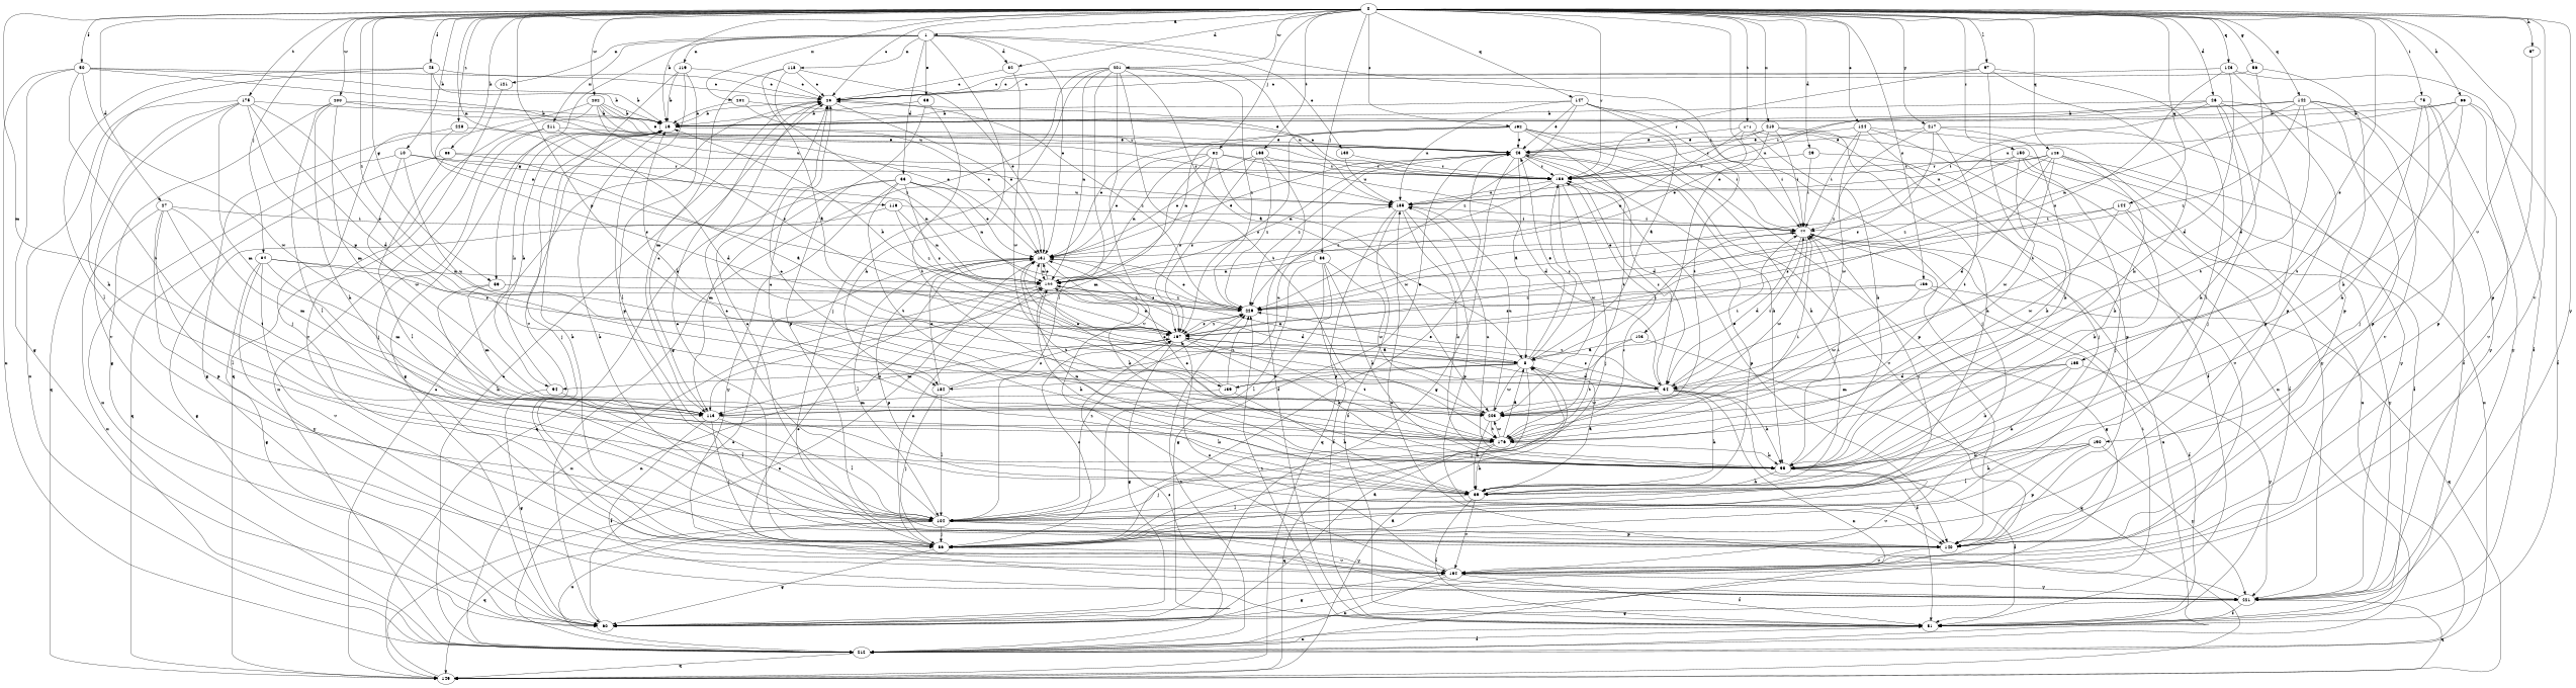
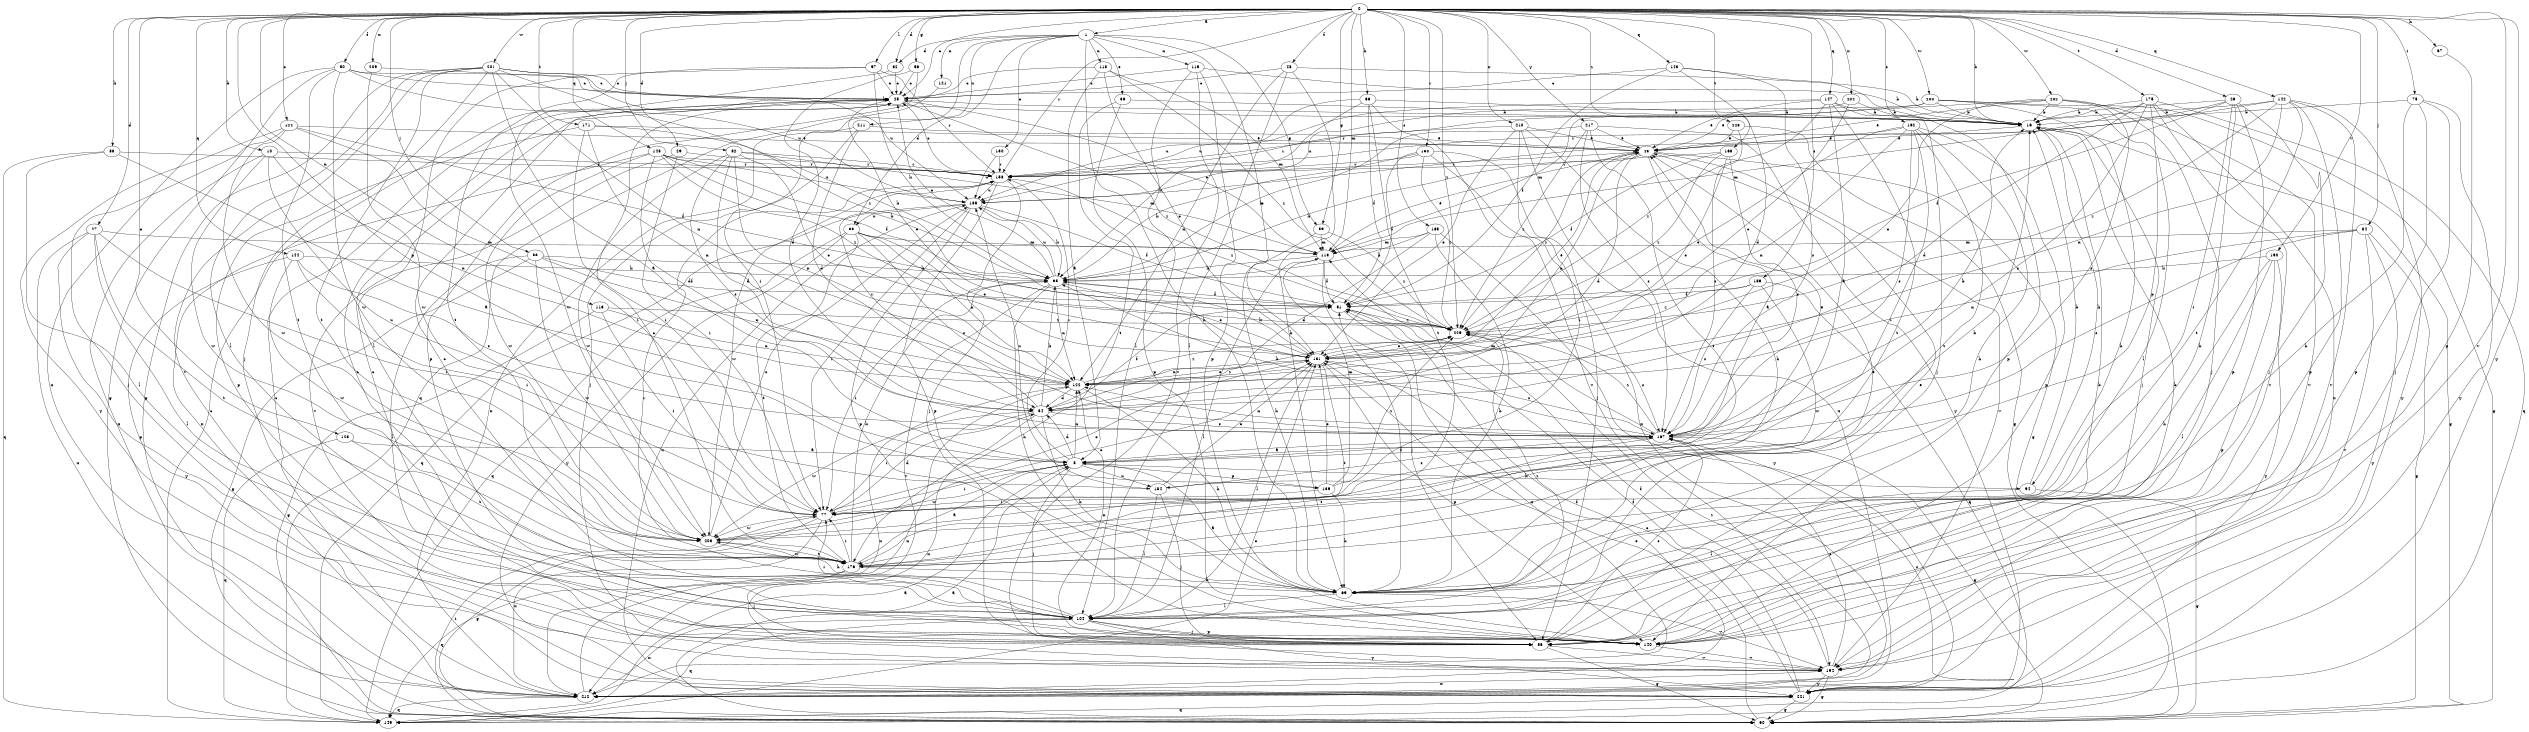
  strict digraph {
    0
    1
    10
    16
    25
    26
    27
    29
    32
    48
    50
    56
    59
    66
    67
    75
    82
    83
    84
    88
    97
    113
    116
    123
    124
    139
    142
    143
    144
    147
    148
    150
    158
    159
    162
    165
    168
    171
    175
    190
    194
    200
    201
    202
    204
+   209
    210
    217
    221
    228
    229
    33
    36
    69
    77
    118
    119
    121
    130
    131
    211
    122
    184
    203
    212
    43
    86
    94
    60
    51
    140
    185
    104
    176
    34
    95
    167
    8
    149
    0 -> 1 [label=a]
    0 -> 10 [label=b]
    0 -> 16 [label=b]
    0 -> 25 [label=c]
    0 -> 26 [label=d]
    0 -> 27 [label=d]
    0 -> 29 [label=d]
    0 -> 32 [label=d]
    0 -> 48 [label=f]
    0 -> 50 [label=f]
    0 -> 56 [label=g]
    0 -> 59 [label=g]
    0 -> 66 [label=h]
    0 -> 67 [label=h]
    0 -> 75 [label=i]
    0 -> 82 [label=j]
    0 -> 83 [label=j]
    0 -> 84 [label=j]
    0 -> 88 [label=k]
    0 -> 97 [label=l]
    0 -> 113 [label=m]
    0 -> 116 [label=n]
    0 -> 123 [label=o]
    0 -> 124 [label=o]
    0 -> 139 [label=p]
    0 -> 142 [label=q]
    0 -> 143 [label=q]
    0 -> 144 [label=q]
    0 -> 147 [label=q]
    0 -> 148 [label=q]
    0 -> 150 [label=r]
    0 -> 158 [label=r]
    0 -> 159 [label=s]
    0 -> 162 [label=s]
    0 -> 165 [label=s]
    0 -> 168 [label=t]
    0 -> 171 [label=t]
    0 -> 175 [label=t]
    0 -> 190 [label=v]
    0 -> 194 [label=v]
    0 -> 200 [label=w]
    0 -> 201 [label=w]
    0 -> 202 [label=w]
    0 -> 204 [label=x]
+   0 -> 209 [label=x]
    0 -> 210 [label=x]
    0 -> 217 [label=y]
    0 -> 221 [label=y]
    0 -> 228 [label=z]
    0 -> 229 [label=z]
    1 -> 32 [label=d]
    1 -> 59 [label=g]
    1 -> 33 [label=d]
    1 -> 36 [label=e]
    1 -> 69 [label=h]
    1 -> 77 [label=i]
    1 -> 118 [label=n]
    1 -> 119 [label=n]
    1 -> 121 [label=n]
    1 -> 130 [label=o]
    1 -> 131 [label=o]
    1 -> 211 [label=x]
    10 -> 158 [label=r]
    10 -> 122 [label=n]
    10 -> 184 [label=u]
    10 -> 203 [label=w]
    10 -> 212 [label=x]
    16 -> 43 [label=e]
    16 -> 86 [label=j]
    16 -> 94 [label=k]
    16 -> 60 [label=g]
    25 -> 16 [label=b]
    25 -> 229 [label=z]
    25 -> 131 [label=o]
    26 -> 16 [label=b]
    26 -> 69 [label=h]
    26 -> 77 [label=i]
    26 -> 86 [label=j]
    26 -> 51 [label=f]
    26 -> 140 [label=p]
    26 -> 185 [label=u]
    27 -> 113 [label=m]
    27 -> 77 [label=i]
    27 -> 212 [label=x]
    27 -> 140 [label=p]
    27 -> 104 [label=l]
    27 -> 176 [label=t]
    29 -> 158 [label=r]
    29 -> 194 [label=v]
    29 -> 77 [label=i]
    32 -> 25 [label=c]
    32 -> 203 [label=w]
    48 -> 16 [label=b]
    48 -> 25 [label=c]
    48 -> 69 [label=h]
    48 -> 122 [label=n]
    48 -> 104 [label=l]
    50 -> 16 [label=b]
    50 -> 25 [label=c]
    50 -> 203 [label=w]
    50 -> 212 [label=x]
    50 -> 60 [label=g]
    50 -> 185 [label=u]
    50 -> 176 [label=t]
    56 -> 25 [label=c]
    56 -> 140 [label=p]
    56 -> 34 [label=d]
    59 -> 113 [label=m]
    59 -> 229 [label=z]
    59 -> 69 [label=h]
    66 -> 16 [label=b]
    66 -> 194 [label=v]
    66 -> 51 [label=f]
    66 -> 185 [label=u]
    66 -> 176 [label=t]
    66 -> 95 [label=k]
    67 -> 140 [label=p]
    75 -> 16 [label=b]
    75 -> 221 [label=y]
    75 -> 69 [label=h]
    75 -> 86 [label=j]
    75 -> 140 [label=p]
    82 -> 113 [label=m]
    82 -> 158 [label=r]
    82 -> 131 [label=o]
    82 -> 122 [label=n]
    82 -> 203 [label=w]
    82 -> 34 [label=d]
    82 -> 167 [label=s]
    83 -> 122 [label=n]
    83 -> 203 [label=w]
    83 -> 60 [label=g]
    83 -> 51 [label=f]
    83 -> 104 [label=l]
    83 -> 95 [label=k]
    84 -> 113 [label=m]
    84 -> 194 [label=v]
    84 -> 221 [label=y]
    84 -> 122 [label=n]
    84 -> 60 [label=g]
    84 -> 167 [label=s]
    88 -> 158 [label=r]
    88 -> 104 [label=l]
    88 -> 8 [label=a]
    88 -> 149 [label=q]
    97 -> 25 [label=c]
    97 -> 158 [label=r]
    97 -> 104 [label=l]
    97 -> 176 [label=t]
    97 -> 95 [label=k]
    113 -> 25 [label=c]
    113 -> 43 [label=e]
    113 -> 86 [label=j]
    113 -> 51 [label=f]
    113 -> 104 [label=l]
    113 -> 95 [label=k]
    116 -> 229 [label=z]
    116 -> 77 [label=i]
    116 -> 122 [label=n]
    116 -> 60 [label=g]
    123 -> 176 [label=t]
    123 -> 8 [label=a]
    123 -> 149 [label=q]
    124 -> 221 [label=y]
    124 -> 77 [label=i]
    124 -> 203 [label=w]
    124 -> 43 [label=e]
    124 -> 86 [label=j]
    124 -> 51 [label=f]
    139 -> 113 [label=m]
    139 -> 229 [label=z]
    139 -> 69 [label=h]
    139 -> 77 [label=i]
    139 -> 131 [label=o]
    142 -> 16 [label=b]
    142 -> 158 [label=r]
    142 -> 194 [label=v]
    142 -> 221 [label=y]
    142 -> 229 [label=z]
    142 -> 122 [label=n]
    142 -> 140 [label=p]
    142 -> 176 [label=t]
    143 -> 25 [label=c]
    143 -> 51 [label=f]
    143 -> 140 [label=p]
    143 -> 34 [label=d]
    143 -> 167 [label=s]
    144 -> 221 [label=y]
    144 -> 77 [label=i]
    144 -> 203 [label=w]
    144 -> 95 [label=k]
    144 -> 167 [label=s]
    147 -> 16 [label=b]
    147 -> 229 [label=z]
    147 -> 43 [label=e]
    147 -> 86 [label=j]
    147 -> 185 [label=u]
    147 -> 176 [label=t]
    147 -> 8 [label=a]
    148 -> 158 [label=r]
    148 -> 229 [label=z]
    148 -> 203 [label=w]
    148 -> 212 [label=x]
    148 -> 51 [label=f]
    148 -> 185 [label=u]
    148 -> 34 [label=d]
    148 -> 95 [label=k]
    150 -> 158 [label=r]
    150 -> 229 [label=z]
    150 -> 212 [label=x]
    150 -> 86 [label=j]
    150 -> 51 [label=f]
    150 -> 95 [label=k]
    158 -> 25 [label=c]
    158 -> 229 [label=z]
    158 -> 203 [label=w]
    158 -> 86 [label=j]
    158 -> 140 [label=p]
    158 -> 185 [label=u]
    159 -> 229 [label=z]
    159 -> 203 [label=w]
    159 -> 51 [label=f]
    159 -> 167 [label=s]
    159 -> 149 [label=q]
    162 -> 69 [label=h]
    162 -> 77 [label=i]
    162 -> 131 [label=o]
    162 -> 122 [label=n]
    162 -> 43 [label=e]
    162 -> 140 [label=p]
    162 -> 176 [label=t]
    162 -> 167 [label=s]
    165 -> 113 [label=m]
    165 -> 221 [label=y]
    165 -> 69 [label=h]
    165 -> 34 [label=d]
    165 -> 95 [label=k]
    168 -> 158 [label=r]
    168 -> 229 [label=z]
    168 -> 131 [label=o]
    168 -> 51 [label=f]
    168 -> 167 [label=s]
    171 -> 77 [label=i]
    171 -> 122 [label=n]
    171 -> 43 [label=e]
    171 -> 140 [label=p]
    171 -> 95 [label=k]
    175 -> 16 [label=b]
    175 -> 113 [label=m]
    175 -> 194 [label=v]
    175 -> 184 [label=p]
    175 -> 212 [label=x]
    175 -> 34 [label=d]
    175 -> 167 [label=s]
    175 -> 149 [label=q]
    190 -> 221 [label=y]
    190 -> 69 [label=h]
    190 -> 140 [label=p]
    190 -> 104 [label=l]
    190 -> 95 [label=k]
    194 -> 221 [label=y]
    194 -> 212 [label=x]
    194 -> 60 [label=g]
    194 -> 51 [label=f]
    194 -> 167 [label=s]
    200 -> 16 [label=b]
    200 -> 113 [label=m]
    200 -> 69 [label=h]
    200 -> 60 [label=g]
    200 -> 185 [label=u]
    200 -> 104 [label=l]
    201 -> 25 [label=c]
    201 -> 194 [label=v]
    201 -> 229 [label=z]
    201 -> 122 [label=n]
    201 -> 86 [label=j]
    201 -> 60 [label=g]
    201 -> 185 [label=u]
    201 -> 104 [label=l]
    201 -> 176 [label=t]
    201 -> 8 [label=a]
    202 -> 16 [label=b]
    202 -> 158 [label=r]
    202 -> 194 [label=v]
    202 -> 131 [label=o]
    202 -> 43 [label=e]
    202 -> 86 [label=j]
    202 -> 167 [label=s]
    204 -> 16 [label=b]
    204 -> 131 [label=o]
    204 -> 43 [label=e]
+   209 -> 25 [label=c]
+   209 -> 203 [label=w]
    210 -> 158 [label=r]
    210 -> 69 [label=h]
    210 -> 77 [label=i]
    210 -> 131 [label=o]
    210 -> 212 [label=x]
    210 -> 43 [label=e]
    217 -> 221 [label=y]
    217 -> 229 [label=z]
    217 -> 43 [label=e]
    217 -> 176 [label=t]
    217 -> 95 [label=k]
    217 -> 167 [label=s]
    221 -> 131 [label=o]
    221 -> 60 [label=g]
    221 -> 51 [label=f]
    221 -> 185 [label=u]
    221 -> 149 [label=q]
    228 -> 43 [label=e]
    228 -> 60 [label=g]
    228 -> 167 [label=s]
    229 -> 131 [label=o]
    229 -> 167 [label=s]
    33 -> 113 [label=m]
    33 -> 221 [label=y]
    33 -> 131 [label=o]
    33 -> 122 [label=n]
-   33 -> 185 [label=u]
+   185 -> 33 [label=u]
    33 -> 176 [label=t]
    33 -> 167 [label=s]
    33 -> 149 [label=q]
    36 -> 16 [label=b]
    36 -> 140 [label=p]
    36 -> 176 [label=t]
    69 -> 194 [label=v]
    69 -> 43 [label=e]
    69 -> 51 [label=f]
    69 -> 104 [label=l]
    69 -> 8 [label=a]
    77 -> 131 [label=o]
    77 -> 203 [label=w]
    77 -> 212 [label=x]
    77 -> 60 [label=g]
    77 -> 34 [label=d]
    118 -> 25 [label=c]
    118 -> 113 [label=m]
    118 -> 229 [label=z]
    118 -> 131 [label=o]
    118 -> 8 [label=a]
    119 -> 16 [label=b]
    119 -> 25 [label=c]
    119 -> 194 [label=v]
    119 -> 140 [label=p]
    119 -> 104 [label=l]
    121 -> 149 [label=q]
    130 -> 158 [label=r]
    130 -> 185 [label=u]
    131 -> 122 [label=n]
    131 -> 43 [label=e]
    131 -> 140 [label=p]
    131 -> 104 [label=l]
    131 -> 176 [label=t]
    131 -> 95 [label=k]
    131 -> 167 [label=s]
    211 -> 212 [label=x]
    211 -> 43 [label=e]
    211 -> 86 [label=j]
    211 -> 34 [label=d]
    122 -> 229 [label=z]
    122 -> 69 [label=h]
    122 -> 131 [label=o]
    122 -> 212 [label=x]
    122 -> 34 [label=d]
    184 -> 131 [label=o]
    184 -> 86 [label=j]
    184 -> 185 [label=u]
    184 -> 104 [label=l]
    184 -> 167 [label=s]
    203 -> 16 [label=b]
    203 -> 69 [label=h]
    203 -> 131 [label=o]
    203 -> 185 [label=u]
    203 -> 176 [label=t]
    212 -> 25 [label=c]
    212 -> 229 [label=z]
    212 -> 122 [label=n]
    212 -> 51 [label=f]
    212 -> 167 [label=s]
    212 -> 149 [label=q]
    43 -> 158 [label=r]
    43 -> 194 [label=v]
    43 -> 229 [label=z]
    43 -> 122 [label=n]
    43 -> 60 [label=g]
    43 -> 34 [label=d]
    43 -> 95 [label=k]
    43 -> 8 [label=a]
    86 -> 16 [label=b]
    86 -> 25 [label=c]
    86 -> 194 [label=v]
    86 -> 122 [label=n]
    86 -> 60 [label=g]
    86 -> 167 [label=s]
    94 -> 16 [label=b]
    94 -> 60 [label=g]
    94 -> 104 [label=l]
    60 -> 77 [label=i]
    60 -> 131 [label=o]
    60 -> 8 [label=a]
    51 -> 229 [label=z]
    51 -> 212 [label=x]
    140 -> 16 [label=b]
    140 -> 25 [label=c]
    140 -> 194 [label=v]
    185 -> 77 [label=i]
    185 -> 51 [label=f]
    185 -> 140 [label=p]
    185 -> 95 [label=k]
    185 -> 149 [label=q]
    104 -> 25 [label=c]
    104 -> 158 [label=r]
    104 -> 221 [label=y]
    104 -> 229 [label=z]
    104 -> 77 [label=i]
    104 -> 212 [label=x]
    104 -> 43 [label=e]
    104 -> 86 [label=j]
    104 -> 140 [label=p]
    104 -> 149 [label=q]
    176 -> 25 [label=c]
    176 -> 69 [label=h]
    176 -> 77 [label=i]
    176 -> 203 [label=w]
    176 -> 86 [label=j]
    176 -> 95 [label=k]
    176 -> 8 [label=a]
    176 -> 149 [label=q]
    34 -> 158 [label=r]
    34 -> 229 [label=z]
    34 -> 69 [label=h]
    34 -> 77 [label=i]
    34 -> 203 [label=w]
    34 -> 212 [label=x]
    34 -> 51 [label=f]
    34 -> 95 [label=k]
    34 -> 167 [label=s]
    95 -> 25 [label=c]
    95 -> 194 [label=v]
    95 -> 69 [label=h]
    95 -> 77 [label=i]
    95 -> 131 [label=o]
    95 -> 122 [label=n]
    95 -> 51 [label=f]
    95 -> 185 [label=u]
    167 -> 16 [label=b]
    167 -> 113 [label=m]
    167 -> 229 [label=z]
    167 -> 122 [label=n]
    167 -> 60 [label=g]
    167 -> 176 [label=t]
    167 -> 95 [label=k]
    167 -> 8 [label=a]
    8 -> 139 [label=p]
    8 -> 158 [label=r]
    8 -> 77 [label=i]
    8 -> 122 [label=n]
    8 -> 184 [label=u]
    8 -> 203 [label=w]
    8 -> 43 [label=e]
    8 -> 86 [label=j]
    8 -> 94 [label=k]
    8 -> 34 [label=d]
    149 -> 25 [label=c]
    149 -> 131 [label=o]
    149 -> 8 [label=a]
  }
